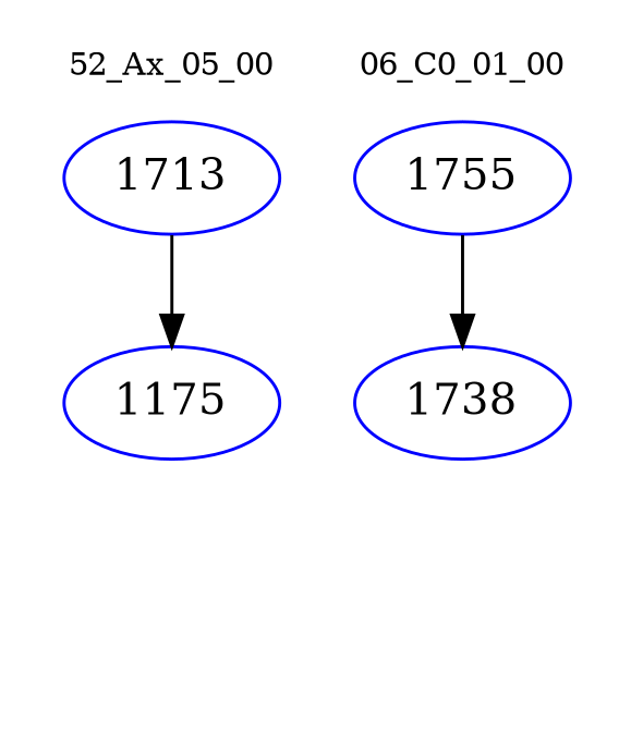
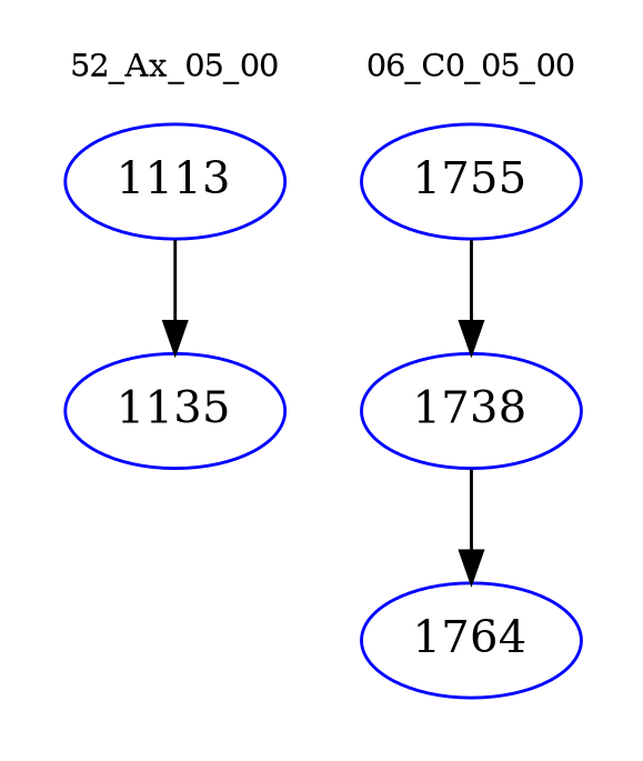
  digraph {
    node [color=blue]
    edge [color=black]
-   n1 [label=1713]
-   n2 [label=1175]
+   n1 [label=1113]
+   n2 [label=1135]
    n3 [label=1755]
    n4 [label=1738]
+   n5 [label=1764]
    subgraph cluster_1 {
      color=white
      fontsize=10
      label="52_Ax_05_00"
      n1
      n2
    }
    subgraph cluster_2 {
      color=white
      fontsize=10
-     label="06_C0_01_00"
+     label="06_C0_05_00"
      n3
      n4
+     n5
    }
    n1 -> n2
    n3 -> n4
+   n4 -> n5
  }
